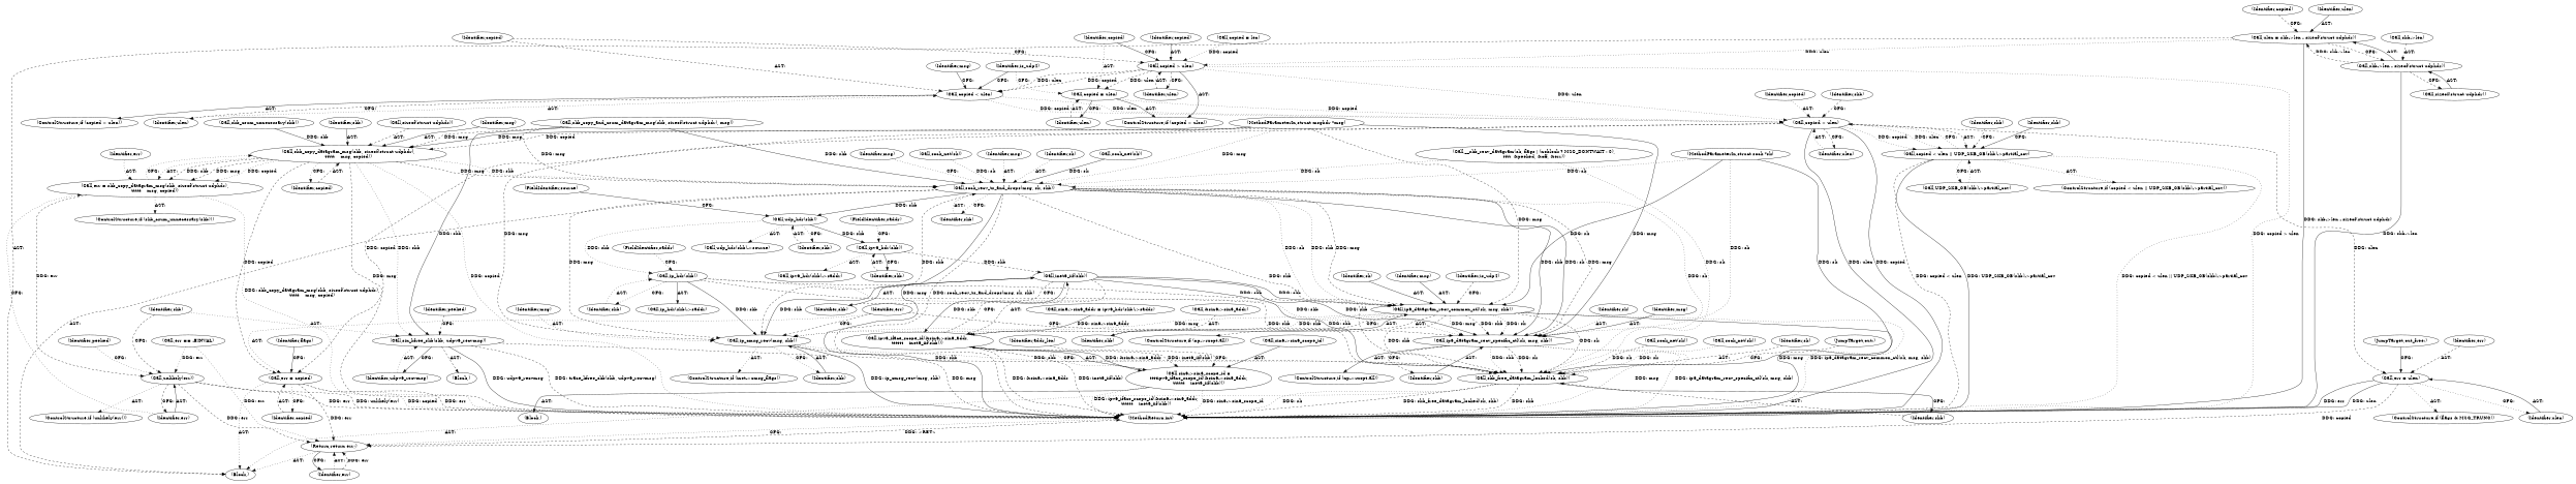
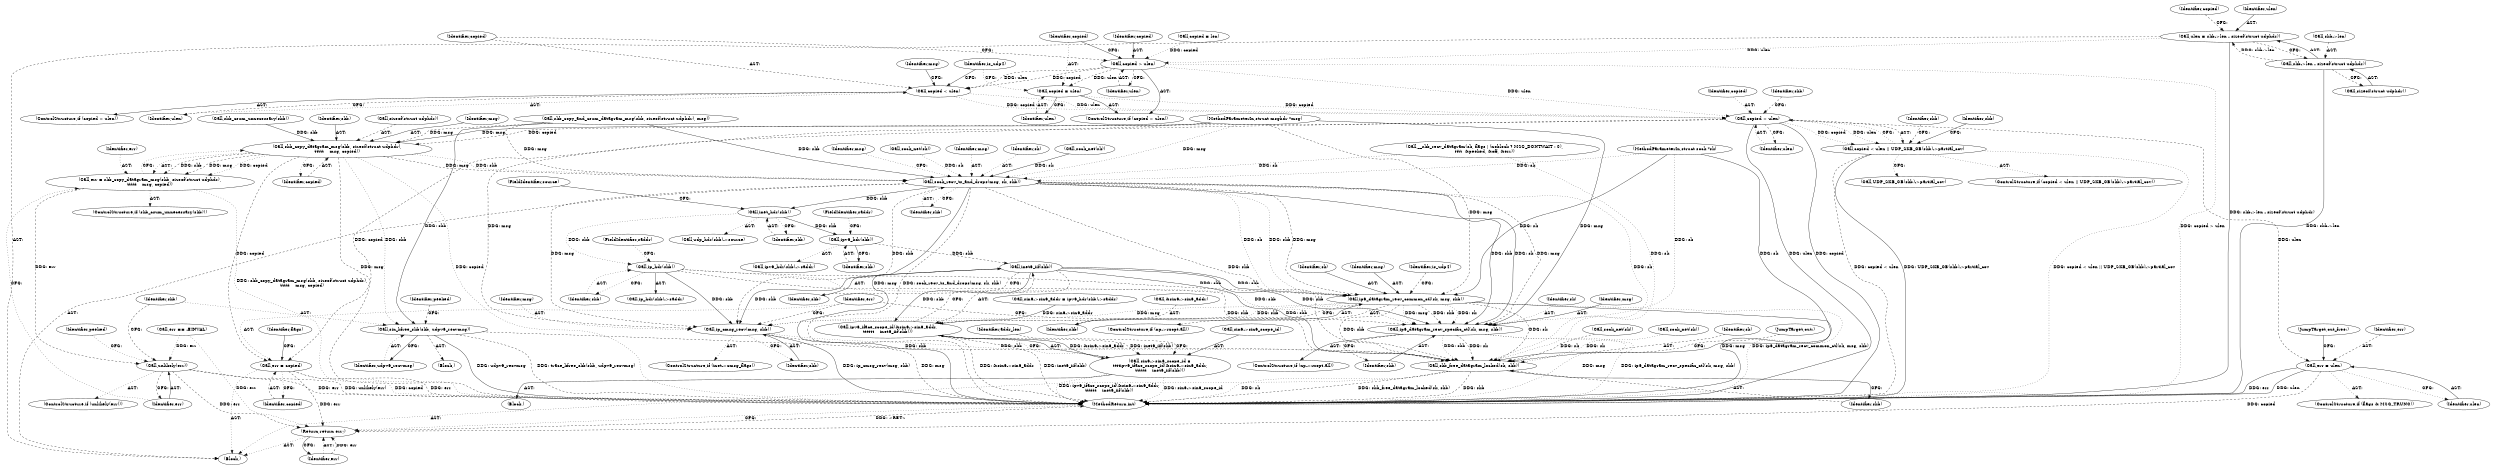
  digraph {
    edge [style=dashed]
    n1 [label="(Call,ulen = skb->len - sizeof(struct udphdr))"]
    n2 [label="(Call,skb->len - sizeof(struct udphdr))"]
    n3 [label="(Call,copied > ulen)"]
    n4 [label="(Block,)"]
    n5 [label="(MethodReturn,int)"]
    n6 [label="(Call,sizeof(struct udphdr))"]
    n7 [label="(Call,copied = ulen)"]
    n8 [label="(Call,copied < ulen)"]
    n9 [label="(Call,copied < ulen)"]
    n10 [label="(ControlStructure,if (copied > ulen))"]
    n11 [label="(Identifier,ulen)"]
    n12 [label="(Return,return err;)"]
    n13 [label="(Identifier,ulen)"]
    n14 [label="(Call,copied < ulen || UDP_SKB_CB(skb)->partial_cov)"]
    n15 [label="(Call,skb_copy_datagram_msg(skb, sizeof(struct udphdr),\n\t\t\t\t\t    msg, copied))"]
    n16 [label="(Call,err = copied)"]
    n17 [label="(Call,err = ulen)"]
    n18 [label="(Identifier,ulen)"]
    n19 [label="(Identifier,ulen)"]
    n20 [label="(ControlStructure,if (copied < ulen))"]
    n21 [label="(Call,UDP_SKB_CB(skb)->partial_cov)"]
    n22 [label="(ControlStructure,if (copied < ulen || UDP_SKB_CB(skb)->partial_cov))"]
    n23 [label="(Call,err = skb_copy_datagram_msg(skb, sizeof(struct udphdr),\n\t\t\t\t\t    msg, copied))"]
    n24 [label="(Call,sin_kfree_skb(skb, udpv6_recvmsg))"]
    n25 [label="(Call,sock_recv_ts_and_drops(msg, sk, skb))"]
    n26 [label="(Identifier,copied)"]
    n27 [label="(Identifier,copied)"]
    n28 [label="(Identifier,ulen)"]
    n29 [label="(ControlStructure,if (flags & MSG_TRUNC))"]
    n30 [label="(Call,unlikely(err))"]
    n31 [label="(ControlStructure,if (skb_csum_unnecessary(skb)))"]
    n32 [label="(Call,skb_free_datagram_locked(sk, skb))"]
    n33 [label="(Block,)"]
    n34 [label="(Identifier,udpv6_recvmsg)"]
-   n35 [label="(Call,udp_hdr(skb))"]
+   n35 [label="(Call,inet_hdr(skb))"]
    n36 [label="(Call,ip6_datagram_recv_common_ctl(sk, msg, skb))"]
    n37 [label="(Call,ip_cmsg_recv(msg, skb))"]
    n38 [label="(Call,ip6_datagram_recv_specific_ctl(sk, msg, skb))"]
    n39 [label="(Identifier,skb)"]
    n40 [label="(Identifier,err)"]
    n41 [label="(ControlStructure,if (unlikely(err)))"]
    n42 [label="(Identifier,err)"]
    n43 [label="(Identifier,skb)"]
    n44 [label="(Call,ip_hdr(skb))"]
    n45 [label="(Call,ipv6_hdr(skb))"]
    n46 [label="(Identifier,skb)"]
    n47 [label="(Call,udp_hdr(skb)->source)"]
    n48 [label="(ControlStructure,if (np->rxopt.all))"]
    n49 [label="(Identifier,skb)"]
    n50 [label="(ControlStructure,if (inet->cmsg_flags))"]
    n51 [label="(Identifier,skb)"]
    n52 [label="(ControlStructure,if (np->rxopt.all))"]
    n53 [label="(Identifier,skb)"]
    n54 [label="(Call,ip_hdr(skb)->saddr)"]
    n55 [label="(Identifier,skb)"]
    n56 [label="(Call,inet6_iif(skb))"]
    n57 [label="(Identifier,skb)"]
    n58 [label="(Call,ipv6_hdr(skb)->saddr)"]
    n59 [label="(Call,ipv6_iface_scope_id(&sin6->sin6_addr,\n\t\t\t\t\t\t    inet6_iif(skb)))"]
    n60 [label="(Identifier,skb)"]
    n61 [label="(Call,sin6->sin6_scope_id =\n\t\t\t\tipv6_iface_scope_id(&sin6->sin6_addr,\n\t\t\t\t\t\t    inet6_iif(skb)))"]
    n62 [label="(Block,)"]
    n63 [label="(Call,err == -EINVAL)"]
    n64 [label="(Identifier,msg)"]
    n65 [label="(FieldIdentifier,saddr)"]
    n66 [label="(Call,copied = len)"]
    n67 [label="(Identifier,sk)"]
    n68 [label="(FieldIdentifier,saddr)"]
    n69 [label="(Identifier,sk)"]
    n70 [label="(Call,sock_net(sk))"]
    n71 [label="(Identifier,err)"]
    n72 [label="(Call,skb_csum_unnecessary(skb))"]
    n73 [label="(Identifier,sk)"]
    n74 [label="(Identifier,skb)"]
    n75 [label="(Identifier,sk)"]
    n76 [label="(Identifier,msg)"]
    n77 [label="(JumpTarget,out:)"]
    n78 [label="(Identifier,flags)"]
    n79 [label="(Identifier,copied)"]
    n80 [label="(Call,skb_copy_and_csum_datagram_msg(skb, sizeof(struct udphdr), msg))"]
    n81 [label="(Identifier,msg)"]
    n82 [label="(Identifier,addr_len)"]
    n83 [label="(Identifier,skb)"]
    n84 [label="(JumpTarget,out_free:)"]
    n85 [label="(Identifier,copied)"]
    n86 [label="(Identifier,copied)"]
    n87 [label="(Identifier,skb)"]
    n88 [label="(Identifier,is_udp4)"]
    n89 [label="(Call,sizeof(struct udphdr))"]
    n90 [label="(Call,sock_net(sk))"]
    n91 [label="(Call,sin6->sin6_scope_id)"]
    n92 [label="(Identifier,copied)"]
    n93 [label="(Identifier,copied)"]
    n94 [label="(Identifier,skb)"]
    n95 [label="(Identifier,msg)"]
    n96 [label="(Call,sin6->sin6_addr = ipv6_hdr(skb)->saddr)"]
    n97 [label="(Call,skb->len)"]
    n98 [label="(Identifier,msg)"]
    n99 [label="(Identifier,err)"]
    n100 [label="(FieldIdentifier,source)"]
    n101 [label="(Call,sock_net(sk))"]
    n102 [label="(Identifier,ulen)"]
    n103 [label="(Identifier,msg)"]
    n104 [label="(Call,&sin6->sin6_addr)"]
    n105 [label="(Identifier,is_udp4)"]
    n106 [label="(Identifier,peeked)"]
    n107 [label="(MethodParameterIn,struct msghdr *msg)"]
    n108 [label="(MethodParameterIn,struct sock *sk)"]
    n109 [label="(Identifier,skb)"]
    n110 [label="(Identifier,err)"]
    n111 [label="(Identifier,msg)"]
    n112 [label="(Identifier,peeked)"]
    n113 [label="(Call,sock_net(sk))"]
    n114 [label="(Call,__skb_recv_datagram(sk, flags | (noblock ? MSG_DONTWAIT : 0),\n\t\t\t\t  &peeked, &off, &err))"]
    n1 -> n2 [label="CFG: "]
    n1 -> n3 [label="DDG: ulen" style=dotted]
    n1 -> n4 [label="AST: "]
    n1 -> n5 [label="DDG: skb->len - sizeof(struct udphdr)" style=solid]
    n2 -> n1 [label="AST: " style=solid]
    n2 -> n1 [label="DDG: skb->len"]
    n2 -> n5 [label="DDG: skb->len" style=solid]
    n2 -> n6 [label="CFG: "]
    n3 -> n5 [label="DDG: copied > ulen" style=dotted]
    n3 -> n7 [label="DDG: ulen"]
    n3 -> n8 [label="DDG: ulen" style=dotted]
    n3 -> n9 [label="DDG: copied"]
    n3 -> n9 [label="DDG: ulen"]
    n3 -> n10 [label="AST: " style=solid]
    n3 -> n11 [label="CFG: "]
    n5 -> n12 [label="CFG: " style=dotted]
    n6 -> n2 [label="AST: " style=solid]
    n7 -> n8 [label="DDG: copied" style=dotted]
    n7 -> n10 [label="AST: " style=solid]
    n7 -> n13 [label="CFG: " style=solid]
    n8 -> n5 [label="DDG: copied" style=solid]
    n8 -> n5 [label="DDG: ulen" style=solid]
    n8 -> n14 [label="AST: "]
    n8 -> n14 [label="DDG: copied" style=dotted]
    n8 -> n14 [label="DDG: ulen" style=dotted]
    n8 -> n15 [label="DDG: copied"]
    n8 -> n16 [label="DDG: copied"]
    n8 -> n17 [label="DDG: ulen"]
    n8 -> n18 [label="CFG: "]
    n9 -> n8 [label="DDG: copied" style=dotted]
    n9 -> n8 [label="DDG: ulen" style=dotted]
    n9 -> n19 [label="CFG: "]
    n9 -> n20 [label="AST: " style=solid]
    n11 -> n3 [label="AST: "]
    n12 -> n4 [label="AST: " style=dotted]
    n12 -> n5 [label="DDG: <RET>"]
    n12 -> n42 [label="CFG: " style=solid]
    n13 -> n7 [label="AST: "]
    n14 -> n5 [label="DDG: UDP_SKB_CB(skb)->partial_cov" style=solid]
    n14 -> n5 [label="DDG: copied < ulen || UDP_SKB_CB(skb)->partial_cov" style=dotted]
    n14 -> n5 [label="DDG: copied < ulen"]
    n14 -> n8 [label="CFG: " style=dotted]
    n14 -> n21 [label="CFG: " style=dotted]
    n14 -> n22 [label="AST: " style=dotted]
    n15 -> n5 [label="DDG: msg"]
    n15 -> n5 [label="DDG: copied" style=dotted]
    n15 -> n16 [label="DDG: copied"]
    n15 -> n23 [label="AST: " style=dotted]
    n15 -> n23 [label="DDG: skb"]
    n15 -> n23 [label="DDG: msg"]
    n15 -> n23 [label="DDG: copied" style=dotted]
    n15 -> n24 [label="DDG: skb" style=dotted]
    n15 -> n25 [label="DDG: msg"]
    n15 -> n25 [label="DDG: skb" style=dotted]
    n15 -> n26 [label="CFG: " style=dotted]
    n16 -> n4 [label="AST: " style=dotted]
    n16 -> n5 [label="DDG: copied" style=dotted]
    n16 -> n5 [label="DDG: err"]
    n16 -> n12 [label="DDG: err"]
    n16 -> n27 [label="CFG: " style=dotted]
    n17 -> n5 [label="DDG: err" style=solid]
    n17 -> n5 [label="DDG: ulen" style=solid]
    n17 -> n12 [label="DDG: copied"]
    n17 -> n28 [label="CFG: " style=dotted]
    n17 -> n29 [label="AST: " style=dotted]
    n18 -> n8 [label="AST: " style=dotted]
    n19 -> n9 [label="AST: " style=dotted]
-   n21 -> n14 [label="AST: " style=dotted]
    n23 -> n5 [label="DDG: skb_copy_datagram_msg(skb, sizeof(struct udphdr),\n\t\t\t\t\t    msg, copied)" style=dotted]
    n23 -> n15 [label="CFG: " style=dotted]
    n23 -> n30 [label="DDG: err"]
    n23 -> n31 [label="AST: " style=dotted]
    n24 -> n5 [label="DDG: udpv6_recvmsg" style=solid]
    n24 -> n5 [label="DDG: trace_kfree_skb(skb, udpv6_recvmsg)"]
    n24 -> n32 [label="DDG: skb"]
    n24 -> n33 [label="AST: "]
    n24 -> n34 [label="CFG: " style=solid]
    n25 -> n4 [label="AST: "]
    n25 -> n5 [label="DDG: msg" style=solid]
    n25 -> n5 [label="DDG: sock_recv_ts_and_drops(msg, sk, skb)"]
    n25 -> n32 [label="DDG: sk" style=dotted]
    n25 -> n32 [label="DDG: skb"]
    n25 -> n35 [label="DDG: skb" style=solid]
    n25 -> n36 [label="DDG: sk" style=dotted]
    n25 -> n36 [label="DDG: msg"]
    n25 -> n36 [label="DDG: skb" style=dotted]
    n25 -> n37 [label="DDG: msg"]
    n25 -> n37 [label="DDG: skb"]
    n25 -> n38 [label="DDG: sk" style=solid]
    n25 -> n38 [label="DDG: msg"]
    n25 -> n38 [label="DDG: skb" style=solid]
    n25 -> n39 [label="CFG: " style=dotted]
    n26 -> n15 [label="AST: "]
    n27 -> n16 [label="AST: "]
    n28 -> n17 [label="AST: " style=solid]
    n30 -> n5 [label="DDG: err"]
    n30 -> n5 [label="DDG: unlikely(err)"]
    n30 -> n12 [label="DDG: err"]
    n30 -> n40 [label="CFG: "]
    n30 -> n41 [label="AST: " style=dotted]
    n32 -> n4 [label="AST: " style=dotted]
    n32 -> n5 [label="DDG: skb_free_datagram_locked(sk, skb)"]
    n32 -> n5 [label="DDG: skb"]
    n32 -> n5 [label="DDG: sk" style=dotted]
    n32 -> n43 [label="CFG: " style=solid]
    n34 -> n24 [label="AST: " style=dotted]
    n35 -> n44 [label="DDG: skb" style=dotted]
    n35 -> n45 [label="DDG: skb" style=solid]
    n35 -> n46 [label="CFG: " style=dotted]
    n35 -> n47 [label="AST: " style=dotted]
    n36 -> n5 [label="DDG: msg" style=solid]
    n36 -> n5 [label="DDG: ip6_datagram_recv_common_ctl(sk, msg, skb)" style=dotted]
    n36 -> n32 [label="DDG: sk"]
    n36 -> n32 [label="DDG: skb"]
    n36 -> n37 [label="DDG: msg" style=dotted]
    n36 -> n37 [label="DDG: skb" style=dotted]
    n36 -> n38 [label="DDG: sk" style=dotted]
    n36 -> n38 [label="DDG: msg" style=dotted]
    n36 -> n38 [label="DDG: skb"]
    n36 -> n48 [label="AST: "]
    n36 -> n49 [label="CFG: "]
    n37 -> n5 [label="DDG: ip_cmsg_recv(msg, skb)" style=solid]
    n37 -> n5 [label="DDG: msg"]
    n37 -> n32 [label="DDG: skb" style=dotted]
    n37 -> n50 [label="AST: " style=dotted]
    n37 -> n51 [label="CFG: " style=dotted]
    n38 -> n5 [label="DDG: ip6_datagram_recv_specific_ctl(sk, msg, skb)" style=dotted]
    n38 -> n5 [label="DDG: msg" style=dotted]
    n38 -> n32 [label="DDG: sk"]
    n38 -> n32 [label="DDG: skb" style=dotted]
    n38 -> n52 [label="AST: " style=solid]
    n38 -> n53 [label="CFG: "]
    n39 -> n25 [label="AST: " style=dotted]
    n40 -> n23 [label="CFG: " style=dotted]
    n40 -> n30 [label="AST: " style=solid]
    n42 -> n12 [label="AST: " style=dotted]
    n42 -> n12 [label="DDG: err"]
    n43 -> n32 [label="AST: "]
    n44 -> n32 [label="DDG: skb"]
    n44 -> n36 [label="DDG: skb"]
    n44 -> n37 [label="DDG: skb" style=solid]
    n44 -> n38 [label="DDG: skb" style=dotted]
    n44 -> n54 [label="AST: " style=solid]
    n44 -> n55 [label="CFG: " style=dotted]
    n45 -> n56 [label="DDG: skb"]
    n45 -> n57 [label="CFG: " style=solid]
    n45 -> n58 [label="AST: " style=dotted]
    n46 -> n35 [label="AST: "]
    n49 -> n36 [label="AST: " style=solid]
    n51 -> n37 [label="AST: " style=solid]
    n53 -> n38 [label="AST: " style=solid]
    n55 -> n44 [label="AST: " style=dotted]
    n56 -> n32 [label="DDG: skb" style=solid]
    n56 -> n36 [label="DDG: skb" style=solid]
    n56 -> n37 [label="DDG: skb" style=solid]
    n56 -> n38 [label="DDG: skb" style=solid]
    n56 -> n59 [label="AST: "]
    n56 -> n59 [label="DDG: skb" style=solid]
    n56 -> n60 [label="CFG: "]
    n57 -> n45 [label="AST: "]
    n59 -> n5 [label="DDG: &sin6->sin6_addr"]
    n59 -> n5 [label="DDG: inet6_iif(skb)"]
    n59 -> n56 [label="CFG: "]
    n59 -> n61 [label="AST: " style=solid]
    n59 -> n61 [label="DDG: &sin6->sin6_addr" style=solid]
    n59 -> n61 [label="DDG: inet6_iif(skb)"]
    n60 -> n56 [label="AST: " style=solid]
    n61 -> n5 [label="DDG: sin6->sin6_scope_id" style=dotted]
    n61 -> n5 [label="DDG: ipv6_iface_scope_id(&sin6->sin6_addr,\n\t\t\t\t\t\t    inet6_iif(skb))" style=dotted]
    n61 -> n59 [label="CFG: " style=dotted]
    n61 -> n62 [label="AST: " style=solid]
    n63 -> n12 [label="DDG: err" style=dotted]
    n63 -> n30 [label="DDG: err" style=dotted]
    n64 -> n37 [label="AST: " style=dotted]
    n65 -> n44 [label="CFG: " style=dotted]
    n66 -> n3 [label="DDG: copied" style=dotted]
    n67 -> n38 [label="AST: " style=dotted]
    n68 -> n45 [label="CFG: " style=dotted]
    n69 -> n36 [label="AST: " style=solid]
    n70 -> n25 [label="DDG: sk" style=solid]
    n71 -> n17 [label="AST: "]
    n72 -> n15 [label="DDG: skb" style=solid]
    n73 -> n32 [label="AST: "]
    n74 -> n14 [label="CFG: "]
    n75 -> n25 [label="AST: " style=dotted]
    n76 -> n36 [label="AST: " style=solid]
    n77 -> n32 [label="CFG: "]
    n78 -> n16 [label="CFG: " style=solid]
    n79 -> n3 [label="CFG: " style=solid]
    n79 -> n7 [label="AST: " style=dotted]
    n80 -> n15 [label="DDG: msg"]
    n80 -> n24 [label="DDG: skb" style=solid]
    n80 -> n25 [label="DDG: msg"]
    n80 -> n25 [label="DDG: skb" style=solid]
    n81 -> n25 [label="CFG: " style=dotted]
    n82 -> n61 [label="CFG: "]
    n83 -> n24 [label="AST: " style=dotted]
    n83 -> n30 [label="CFG: "]
    n84 -> n17 [label="CFG: " style=solid]
    n85 -> n3 [label="CFG: "]
    n85 -> n9 [label="AST: "]
    n86 -> n3 [label="AST: " style=solid]
    n87 -> n15 [label="AST: " style=solid]
    n88 -> n7 [label="CFG: " style=dotted]
    n88 -> n9 [label="CFG: " style=solid]
    n89 -> n15 [label="AST: "]
    n90 -> n25 [label="DDG: sk" style=dotted]
    n91 -> n61 [label="AST: " style=solid]
    n92 -> n8 [label="AST: " style=dotted]
    n93 -> n1 [label="CFG: "]
    n94 -> n14 [label="CFG: " style=solid]
    n95 -> n25 [label="AST: " style=dotted]
    n96 -> n59 [label="DDG: sin6->sin6_addr" style=solid]
    n97 -> n2 [label="AST: "]
    n98 -> n38 [label="AST: " style=solid]
    n99 -> n23 [label="AST: " style=dotted]
    n100 -> n35 [label="CFG: " style=solid]
    n101 -> n32 [label="DDG: sk"]
    n102 -> n1 [label="AST: " style=solid]
    n103 -> n9 [label="CFG: " style=solid]
    n104 -> n59 [label="AST: "]
    n105 -> n36 [label="CFG: "]
    n106 -> n30 [label="CFG: " style=dotted]
    n107 -> n15 [label="DDG: msg" style=solid]
    n107 -> n25 [label="DDG: msg" style=dotted]
    n107 -> n36 [label="DDG: msg"]
    n107 -> n37 [label="DDG: msg"]
    n107 -> n38 [label="DDG: msg" style=solid]
    n108 -> n25 [label="DDG: sk" style=dotted]
    n108 -> n32 [label="DDG: sk" style=solid]
    n108 -> n36 [label="DDG: sk" style=solid]
    n108 -> n38 [label="DDG: sk" style=dotted]
    n109 -> n8 [label="CFG: "]
    n110 -> n16 [label="AST: " style=dotted]
    n110 -> n37 [label="CFG: "]
    n110 -> n38 [label="CFG: "]
    n111 -> n15 [label="AST: " style=solid]
    n112 -> n24 [label="CFG: "]
    n113 -> n32 [label="DDG: sk" style=dotted]
    n114 -> n25 [label="DDG: sk" style=dotted]
    n114 -> n32 [label="DDG: sk" style=dotted]
  }
